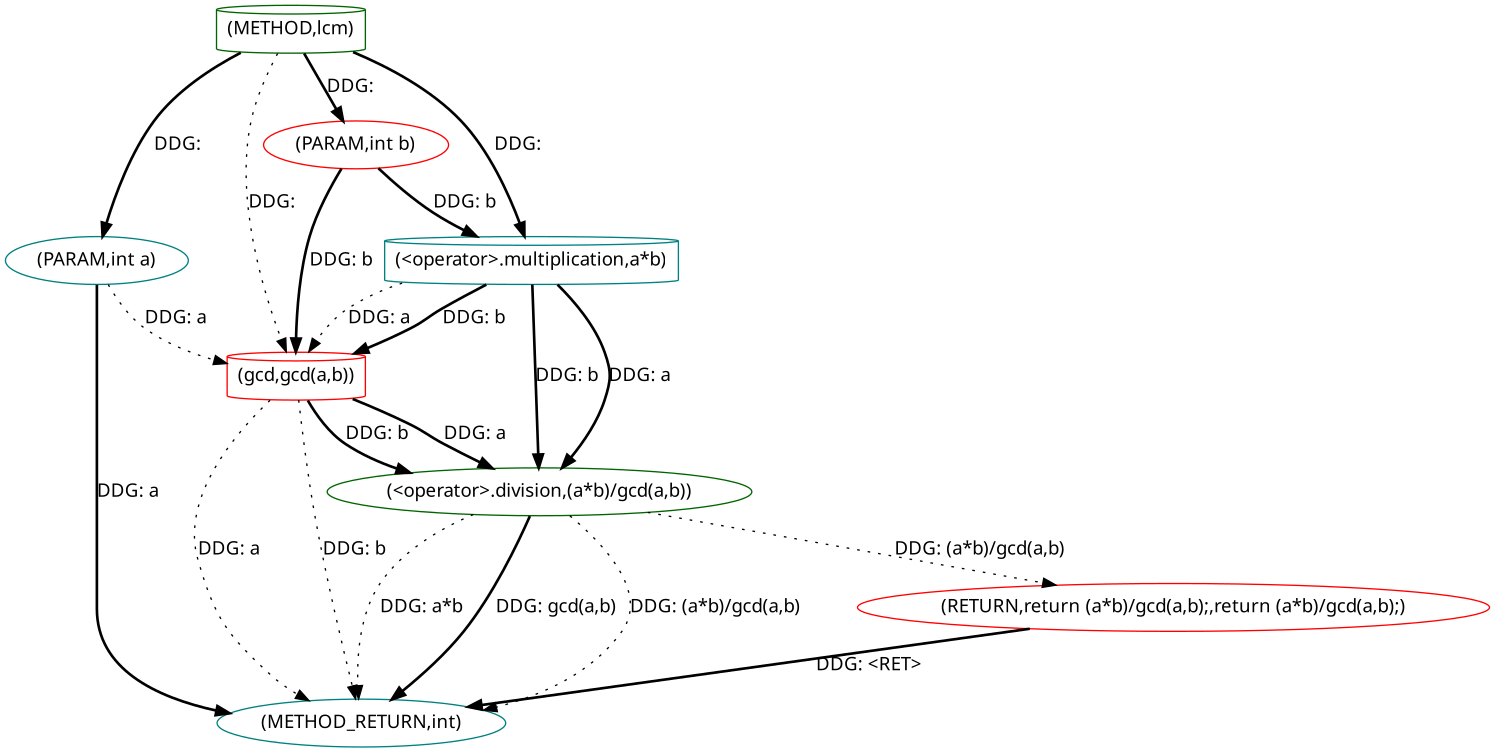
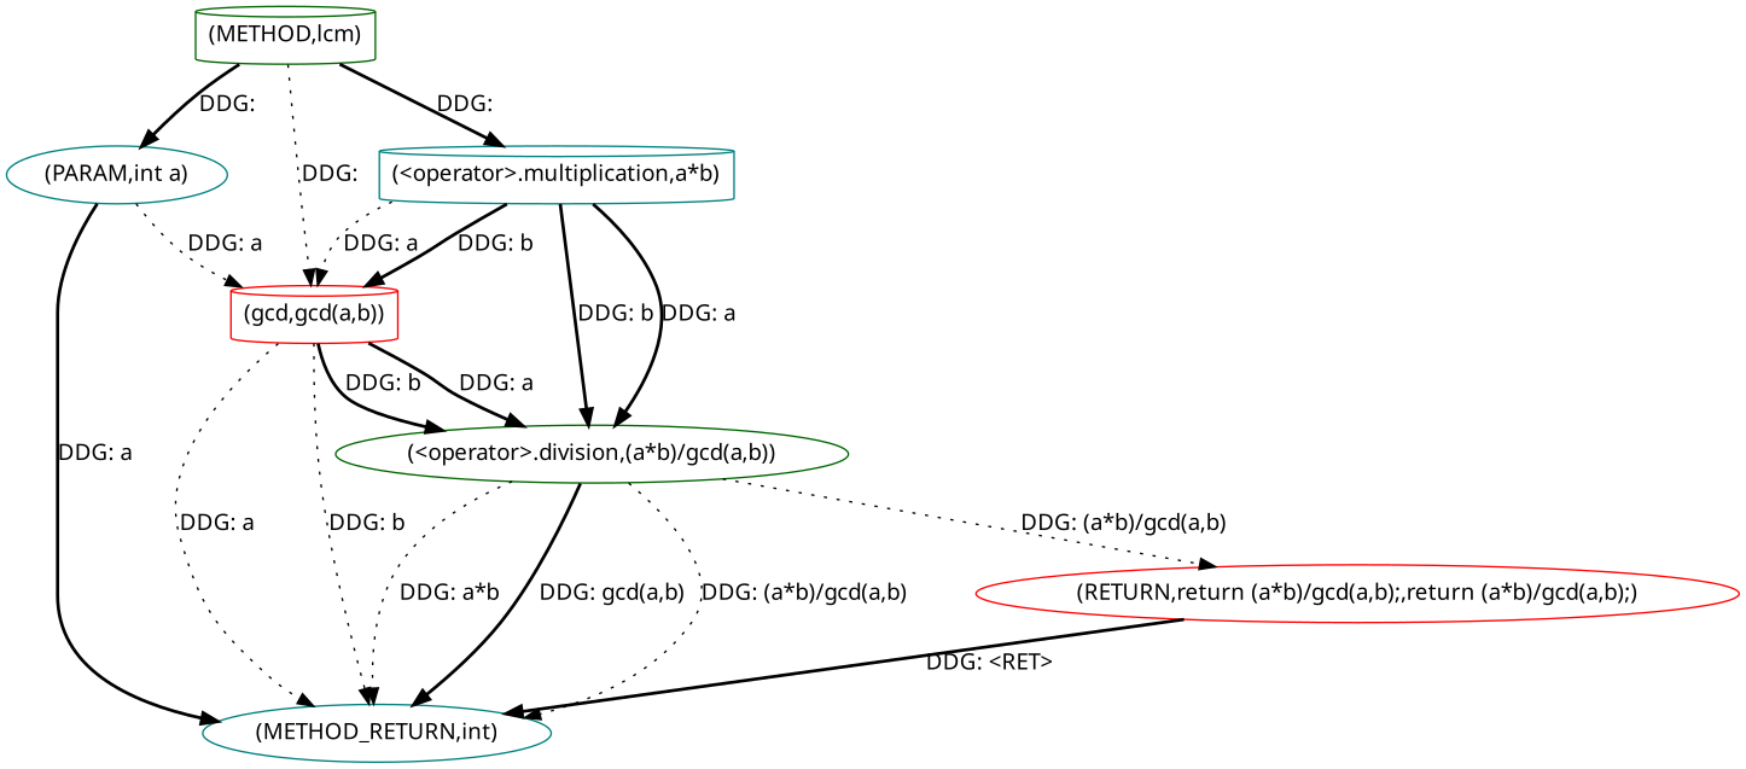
  digraph {
    fontname="Noto Sans"
    node [color=teal fontname="Noto Sans" shape=ellipse]
    edge [fontname="Noto Sans" style=bold]
    n1 [color=darkgreen label="(METHOD,lcm)" shape=cylinder]
    n2 [label="(PARAM,int a)"]
-   n3 [color=red label="(PARAM,int b)"]
    n4 [label="(<operator>.multiplication,a*b)" shape=cylinder]
    n5 [color=red label="(gcd,gcd(a,b))" shape=cylinder]
    n6 [label="(METHOD_RETURN,int)"]
    n7 [color=darkgreen label="(<operator>.division,(a*b)/gcd(a,b))"]
    n8 [color=red label="(RETURN,return (a*b)/gcd(a,b);,return (a*b)/gcd(a,b);)"]
    n1 -> n2 [label="DDG: "]
-   n1 -> n3 [label="DDG: "]
    n1 -> n4 [label="DDG: "]
    n1 -> n5 [label="DDG: " style=dotted]
    n2 -> n5 [label="DDG: a" style=dotted]
    n2 -> n6 [label="DDG: a"]
-   n3 -> n4 [label="DDG: b"]
-   n3 -> n5 [label="DDG: b"]
    n4 -> n5 [label="DDG: a" style=dotted]
    n4 -> n5 [label="DDG: b"]
    n4 -> n7 [label="DDG: b"]
    n4 -> n7 [label="DDG: a"]
    n5 -> n6 [label="DDG: a" style=dotted]
    n5 -> n6 [label="DDG: b" style=dotted]
    n5 -> n7 [label="DDG: b"]
    n5 -> n7 [label="DDG: a"]
    n7 -> n6 [label="DDG: a*b" style=dotted]
    n7 -> n6 [label="DDG: gcd(a,b)"]
    n7 -> n6 [label="DDG: (a*b)/gcd(a,b)" style=dotted]
    n7 -> n8 [label="DDG: (a*b)/gcd(a,b)" style=dotted]
    n8 -> n6 [label="DDG: <RET>"]
  }
